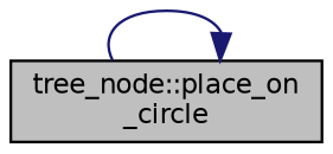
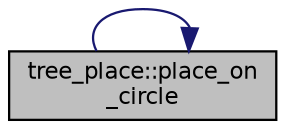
  digraph {
    rankdir=LR
-   n1 [color=black fillcolor=grey75 fontcolor=black fontname=Helvetica fontsize=10 height=0.2 label="tree_node::place_on\l_circle" shape=record style=filled width=0.4]
+   n1 [color=black fillcolor=grey75 fontcolor=black fontname=Helvetica fontsize=10 height=0.2 label="tree_place::place_on\l_circle" shape=record style=filled width=0.4]
    n1 -> n1 [color=midnightblue fontname=Helvetica fontsize=10 labelfontname=Helvetica labelfontsize=10 style=solid]
  }
